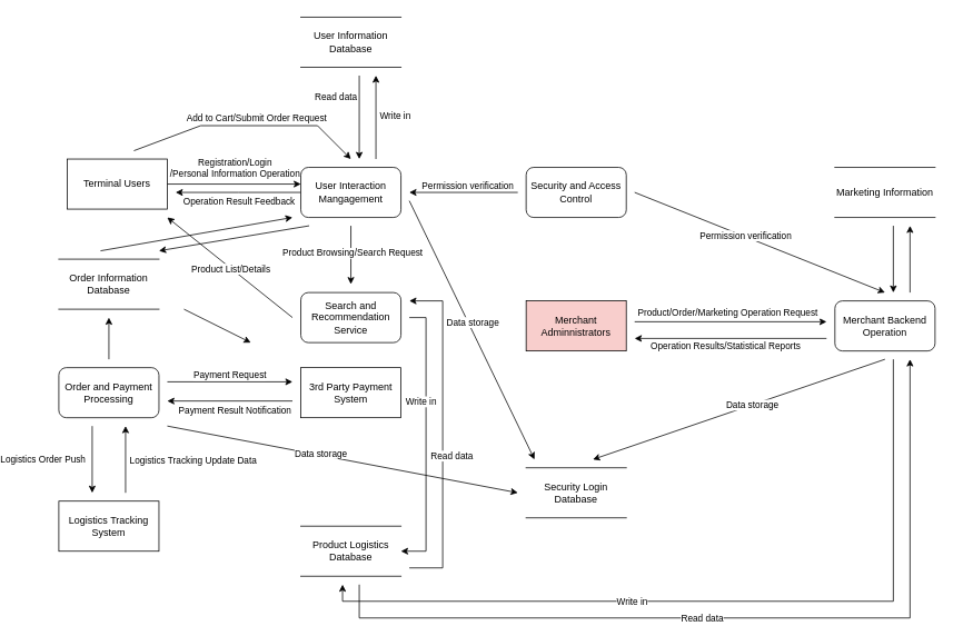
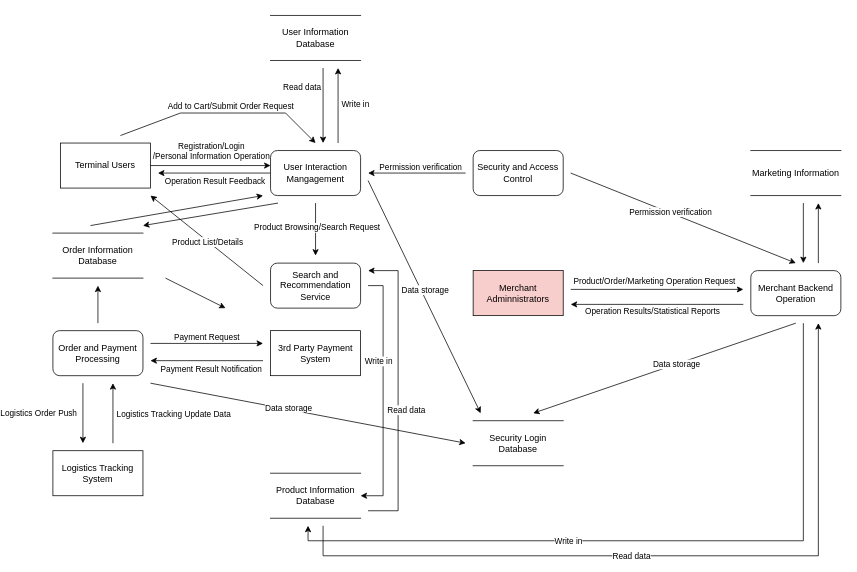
  <mxCell id="0" />
  <mxCell id="1" parent="0" />
  <mxCell id="2" value="Terminal Users" style="rounded=0;whiteSpace=wrap;html=1;" vertex="1" parent="1"><mxGeometry x="30" y="190" width="120" height="60" as="geometry" /></mxCell>
  <mxCell id="3" value="Merchant Adminnistrators" style="rounded=0;whiteSpace=wrap;html=1;fillColor=#f8cecc;" vertex="1" parent="1"><mxGeometry x="580" y="360" width="120" height="60" as="geometry" /></mxCell>
  <mxCell id="4" value="3rd Party Payment System" style="rounded=0;whiteSpace=wrap;html=1;" vertex="1" parent="1"><mxGeometry x="310" y="440" width="120" height="60" as="geometry" /></mxCell>
  <mxCell id="5" value="Logistics Tracking System" style="rounded=0;whiteSpace=wrap;html=1;" vertex="1" parent="1"><mxGeometry x="20" y="600" width="120" height="60" as="geometry" /></mxCell>
  <mxCell id="6" style="edgeStyle=orthogonalEdgeStyle;rounded=0;orthogonalLoop=1;jettySize=auto;html=1;" edge="1" parent="1" source="8"><mxGeometry relative="1" as="geometry"><mxPoint x="160" y="230" as="targetPoint" /></mxGeometry></mxCell>
  <mxCell id="7" value="Operation Result Feedback" style="edgeLabel;html=1;align=center;verticalAlign=middle;resizable=0;points=[];" vertex="1" connectable="0" parent="6"><mxGeometry y="4" relative="1" as="geometry"><mxPoint y="6" as="offset" /></mxGeometry></mxCell>
  <mxCell id="8" value="User Interaction Mangagement" style="rounded=1;whiteSpace=wrap;html=1;" vertex="1" parent="1"><mxGeometry x="310" y="200" width="120" height="60" as="geometry" /></mxCell>
  <mxCell id="9" value="Merchant Backend Operation" style="rounded=1;whiteSpace=wrap;html=1;" vertex="1" parent="1"><mxGeometry x="950" y="360" width="120" height="60" as="geometry" /></mxCell>
  <mxCell id="10" value="Search and Recommendation Service" style="rounded=1;whiteSpace=wrap;html=1;" vertex="1" parent="1"><mxGeometry x="310" y="350" width="120" height="60" as="geometry" /></mxCell>
  <mxCell id="11" value="Order and Payment Processing" style="rounded=1;whiteSpace=wrap;html=1;" vertex="1" parent="1"><mxGeometry x="20" y="440" width="120" height="60" as="geometry" /></mxCell>
  <mxCell id="12" value="Security and Access Control" style="rounded=1;whiteSpace=wrap;html=1;" vertex="1" parent="1"><mxGeometry x="580" y="200" width="120" height="60" as="geometry" /></mxCell>
  <mxCell id="13" value="User Information Database" style="shape=partialRectangle;whiteSpace=wrap;html=1;left=0;right=0;fillColor=none;" vertex="1" parent="1"><mxGeometry x="310" y="20" width="120" height="60" as="geometry" /></mxCell>
- <mxCell id="14" value="Product Logistics Database" style="shape=partialRectangle;whiteSpace=wrap;html=1;left=0;right=0;fillColor=none;" vertex="1" parent="1"><mxGeometry x="310" y="630" width="120" height="60" as="geometry" /></mxCell>
+ <mxCell id="14" value="Product Information Database" style="shape=partialRectangle;whiteSpace=wrap;html=1;left=0;right=0;fillColor=none;" vertex="1" parent="1"><mxGeometry x="310" y="630" width="120" height="60" as="geometry" /></mxCell>
  <mxCell id="15" value="Order Information Database" style="shape=partialRectangle;whiteSpace=wrap;html=1;left=0;right=0;fillColor=none;" vertex="1" parent="1"><mxGeometry x="20" y="310" width="120" height="60" as="geometry" /></mxCell>
  <mxCell id="16" value="Marketing Information" style="shape=partialRectangle;whiteSpace=wrap;html=1;left=0;right=0;fillColor=none;" vertex="1" parent="1"><mxGeometry x="950" y="200" width="120" height="60" as="geometry" /></mxCell>
  <mxCell id="17" value="Security Login Database" style="shape=partialRectangle;whiteSpace=wrap;html=1;left=0;right=0;fillColor=none;" vertex="1" parent="1"><mxGeometry x="580" y="560" width="120" height="60" as="geometry" /></mxCell>
  <mxCell id="18" value="" style="endArrow=classic;html=1;rounded=0;exitX=1;exitY=0.5;exitDx=0;exitDy=0;" edge="1" parent="1" source="2"><mxGeometry width="50" height="50" relative="1" as="geometry"><mxPoint x="160" y="220" as="sourcePoint" /><mxPoint x="310" y="220" as="targetPoint" /></mxGeometry></mxCell>
  <mxCell id="19" value="Registration/Login&lt;div&gt;/Personal Information Operation&lt;/div&gt;" style="edgeLabel;html=1;align=center;verticalAlign=middle;resizable=0;points=[];" vertex="1" connectable="0" parent="18"><mxGeometry x="-0.175" y="2" relative="1" as="geometry"><mxPoint x="14" y="-18" as="offset" /></mxGeometry></mxCell>
  <mxCell id="20" value="" style="edgeStyle=none;orthogonalLoop=1;jettySize=auto;html=1;rounded=0;" edge="1" parent="1"><mxGeometry width="80" relative="1" as="geometry"><mxPoint x="370" y="270" as="sourcePoint" /><mxPoint x="370" y="340" as="targetPoint" /><Array as="points" /></mxGeometry></mxCell>
  <mxCell id="21" value="Product Browsing/Search Request" style="edgeLabel;html=1;align=center;verticalAlign=middle;resizable=0;points=[];" vertex="1" connectable="0" parent="20"><mxGeometry x="-0.1" y="1" relative="1" as="geometry"><mxPoint as="offset" /></mxGeometry></mxCell>
  <mxCell id="22" value="" style="edgeStyle=none;orthogonalLoop=1;jettySize=auto;html=1;rounded=0;" edge="1" parent="1"><mxGeometry width="80" relative="1" as="geometry"><mxPoint x="1020" y="270" as="sourcePoint" /><mxPoint x="1020" y="350" as="targetPoint" /><Array as="points" /></mxGeometry></mxCell>
  <mxCell id="23" value="" style="edgeStyle=none;orthogonalLoop=1;jettySize=auto;html=1;rounded=0;" edge="1" parent="1"><mxGeometry width="80" relative="1" as="geometry"><mxPoint x="300" y="380" as="sourcePoint" /><mxPoint x="150" y="260" as="targetPoint" /><Array as="points" /></mxGeometry></mxCell>
  <mxCell id="24" value="Product List/Details" style="edgeLabel;html=1;align=center;verticalAlign=middle;resizable=0;points=[];" vertex="1" connectable="0" parent="23"><mxGeometry x="-0.01" y="1" relative="1" as="geometry"><mxPoint as="offset" /></mxGeometry></mxCell>
  <mxCell id="25" value="" style="edgeStyle=none;orthogonalLoop=1;jettySize=auto;html=1;rounded=0;" edge="1" parent="1"><mxGeometry width="80" relative="1" as="geometry"><mxPoint x="110" y="180" as="sourcePoint" /><mxPoint x="370" y="190" as="targetPoint" /><Array as="points"><mxPoint x="190" y="150" /><mxPoint x="330" y="150" /></Array></mxGeometry></mxCell>
  <mxCell id="26" value="Add to Cart/Submit Order Request" style="edgeLabel;html=1;align=center;verticalAlign=middle;resizable=0;points=[];" vertex="1" connectable="0" parent="25"><mxGeometry x="0.081" y="3" relative="1" as="geometry"><mxPoint y="-7" as="offset" /></mxGeometry></mxCell>
  <mxCell id="27" value="" style="edgeStyle=none;orthogonalLoop=1;jettySize=auto;html=1;rounded=0;" edge="1" parent="1"><mxGeometry width="80" relative="1" as="geometry"><mxPoint x="150" y="457" as="sourcePoint" /><mxPoint x="300" y="457" as="targetPoint" /><Array as="points" /></mxGeometry></mxCell>
  <mxCell id="28" value="Payment Result Notification" style="edgeLabel;html=1;align=center;verticalAlign=middle;resizable=0;points=[];" vertex="1" connectable="0" parent="27"><mxGeometry x="-0.067" y="1" relative="1" as="geometry"><mxPoint x="10" y="34" as="offset" /></mxGeometry></mxCell>
  <mxCell id="29" value="Payment Request" style="edgeLabel;html=1;align=center;verticalAlign=middle;resizable=0;points=[];" vertex="1" connectable="0" parent="27"><mxGeometry x="-0.013" y="1" relative="1" as="geometry"><mxPoint y="-8" as="offset" /></mxGeometry></mxCell>
  <mxCell id="30" value="" style="edgeStyle=none;orthogonalLoop=1;jettySize=auto;html=1;rounded=0;" edge="1" parent="1"><mxGeometry width="80" relative="1" as="geometry"><mxPoint x="300" y="480" as="sourcePoint" /><mxPoint x="150" y="480" as="targetPoint" /><Array as="points" /></mxGeometry></mxCell>
  <mxCell id="31" value="" style="edgeStyle=none;orthogonalLoop=1;jettySize=auto;html=1;rounded=0;" edge="1" parent="1"><mxGeometry width="80" relative="1" as="geometry"><mxPoint x="60" y="510" as="sourcePoint" /><mxPoint x="60" y="590" as="targetPoint" /><Array as="points" /></mxGeometry></mxCell>
  <mxCell id="32" value="Logistics Order Push" style="edgeLabel;html=1;align=center;verticalAlign=middle;resizable=0;points=[];" vertex="1" connectable="0" parent="31"><mxGeometry x="-0.113" y="-2" relative="1" as="geometry"><mxPoint x="-58" y="4" as="offset" /></mxGeometry></mxCell>
  <mxCell id="33" value="" style="edgeStyle=none;orthogonalLoop=1;jettySize=auto;html=1;rounded=0;" edge="1" parent="1"><mxGeometry width="80" relative="1" as="geometry"><mxPoint x="100" y="590" as="sourcePoint" /><mxPoint x="100" y="510" as="targetPoint" /><Array as="points" /></mxGeometry></mxCell>
  <mxCell id="34" value="Logistics Tracking Update Data" style="edgeLabel;html=1;align=center;verticalAlign=middle;resizable=0;points=[];" vertex="1" connectable="0" parent="33"><mxGeometry x="0.087" y="2" relative="1" as="geometry"><mxPoint x="82" y="4" as="offset" /></mxGeometry></mxCell>
  <mxCell id="35" value="" style="edgeStyle=none;orthogonalLoop=1;jettySize=auto;html=1;rounded=0;" edge="1" parent="1"><mxGeometry width="80" relative="1" as="geometry"><mxPoint x="710" y="385" as="sourcePoint" /><mxPoint x="940" y="385" as="targetPoint" /><Array as="points" /></mxGeometry></mxCell>
  <mxCell id="36" value="Product/Order/Marketing Operation Request&amp;nbsp;" style="edgeLabel;html=1;align=center;verticalAlign=middle;resizable=0;points=[];" vertex="1" connectable="0" parent="35"><mxGeometry x="0.143" y="3" relative="1" as="geometry"><mxPoint x="-19" y="-8" as="offset" /></mxGeometry></mxCell>
  <mxCell id="37" value="" style="edgeStyle=none;orthogonalLoop=1;jettySize=auto;html=1;rounded=0;" edge="1" parent="1"><mxGeometry width="80" relative="1" as="geometry"><mxPoint x="940" y="405" as="sourcePoint" /><mxPoint x="710" y="405" as="targetPoint" /><Array as="points" /></mxGeometry></mxCell>
  <mxCell id="38" value="Operation Results/Statistical Reports" style="edgeLabel;html=1;align=center;verticalAlign=middle;resizable=0;points=[];" vertex="1" connectable="0" parent="37"><mxGeometry x="0.035" y="4" relative="1" as="geometry"><mxPoint x="-3" y="4" as="offset" /></mxGeometry></mxCell>
  <mxCell id="39" value="" style="edgeStyle=none;orthogonalLoop=1;jettySize=auto;html=1;rounded=0;" edge="1" parent="1"><mxGeometry width="80" relative="1" as="geometry"><mxPoint x="570" y="230" as="sourcePoint" /><mxPoint x="440" y="230" as="targetPoint" /><Array as="points" /></mxGeometry></mxCell>
  <mxCell id="40" value="Permission verification" style="edgeLabel;html=1;align=center;verticalAlign=middle;resizable=0;points=[];" vertex="1" connectable="0" parent="39"><mxGeometry x="-0.061" y="3" relative="1" as="geometry"><mxPoint y="-12" as="offset" /></mxGeometry></mxCell>
  <mxCell id="41" value="" style="edgeStyle=none;orthogonalLoop=1;jettySize=auto;html=1;rounded=0;" edge="1" parent="1"><mxGeometry width="80" relative="1" as="geometry"><mxPoint x="710" y="230" as="sourcePoint" /><mxPoint x="1010" y="350" as="targetPoint" /><Array as="points" /></mxGeometry></mxCell>
  <mxCell id="42" value="Permission verification" style="edgeLabel;html=1;align=center;verticalAlign=middle;resizable=0;points=[];" vertex="1" connectable="0" parent="41"><mxGeometry x="-0.117" y="2" relative="1" as="geometry"><mxPoint x="-1" as="offset" /></mxGeometry></mxCell>
  <mxCell id="43" value="" style="edgeStyle=none;orthogonalLoop=1;jettySize=auto;html=1;rounded=0;" edge="1" parent="1"><mxGeometry width="80" relative="1" as="geometry"><mxPoint x="440" y="240" as="sourcePoint" /><mxPoint x="590" y="550" as="targetPoint" /><Array as="points" /></mxGeometry></mxCell>
  <mxCell id="44" value="Data storage" style="edgeLabel;html=1;align=center;verticalAlign=middle;resizable=0;points=[];" vertex="1" connectable="0" parent="43"><mxGeometry x="-0.065" y="-1" relative="1" as="geometry"><mxPoint x="6" as="offset" /></mxGeometry></mxCell>
  <mxCell id="45" value="" style="edgeStyle=none;orthogonalLoop=1;jettySize=auto;html=1;rounded=0;" edge="1" parent="1"><mxGeometry width="80" relative="1" as="geometry"><mxPoint x="1010" y="430" as="sourcePoint" /><mxPoint x="660" y="550" as="targetPoint" /><Array as="points" /></mxGeometry></mxCell>
  <mxCell id="46" value="Data storage" style="edgeLabel;html=1;align=center;verticalAlign=middle;resizable=0;points=[];" vertex="1" connectable="0" parent="45"><mxGeometry x="-0.086" relative="1" as="geometry"><mxPoint as="offset" /></mxGeometry></mxCell>
  <mxCell id="47" value="" style="edgeStyle=none;orthogonalLoop=1;jettySize=auto;html=1;rounded=0;" edge="1" parent="1"><mxGeometry width="80" relative="1" as="geometry"><mxPoint x="150" y="510" as="sourcePoint" /><mxPoint x="570" y="590" as="targetPoint" /><Array as="points" /></mxGeometry></mxCell>
  <mxCell id="48" value="Data storage" style="edgeLabel;html=1;align=center;verticalAlign=middle;resizable=0;points=[];" vertex="1" connectable="0" parent="47"><mxGeometry x="-0.131" y="2" relative="1" as="geometry"><mxPoint as="offset" /></mxGeometry></mxCell>
  <mxCell id="49" value="" style="edgeStyle=none;orthogonalLoop=1;jettySize=auto;html=1;rounded=0;" edge="1" parent="1"><mxGeometry width="80" relative="1" as="geometry"><mxPoint x="380" y="90" as="sourcePoint" /><mxPoint x="380" y="190" as="targetPoint" /><Array as="points" /></mxGeometry></mxCell>
  <mxCell id="50" value="Read data" style="edgeLabel;html=1;align=center;verticalAlign=middle;resizable=0;points=[];" vertex="1" connectable="0" parent="49"><mxGeometry x="-0.13" y="-3" relative="1" as="geometry"><mxPoint x="-26" y="-19" as="offset" /></mxGeometry></mxCell>
  <mxCell id="51" value="" style="edgeStyle=none;orthogonalLoop=1;jettySize=auto;html=1;rounded=0;" edge="1" parent="1"><mxGeometry width="80" relative="1" as="geometry"><mxPoint x="400" y="190" as="sourcePoint" /><mxPoint x="400" y="90" as="targetPoint" /><Array as="points" /></mxGeometry></mxCell>
  <mxCell id="52" value="Write in" style="edgeLabel;html=1;align=center;verticalAlign=middle;resizable=0;points=[];" vertex="1" connectable="0" parent="51"><mxGeometry x="0.05" y="-3" relative="1" as="geometry"><mxPoint x="19" y="1" as="offset" /></mxGeometry></mxCell>
  <mxCell id="53" value="" style="edgeStyle=none;orthogonalLoop=1;jettySize=auto;html=1;rounded=0;entryX=1;entryY=0.5;entryDx=0;entryDy=0;" edge="1" parent="1" target="14"><mxGeometry width="80" relative="1" as="geometry"><mxPoint x="440" y="380" as="sourcePoint" /><mxPoint x="450" y="660" as="targetPoint" /><Array as="points"><mxPoint x="460" y="380" /><mxPoint x="460" y="660" /></Array></mxGeometry></mxCell>
  <mxCell id="54" value="Write in" style="edgeLabel;html=1;align=center;verticalAlign=middle;resizable=0;points=[];" vertex="1" connectable="0" parent="53"><mxGeometry x="-0.094" y="1" relative="1" as="geometry"><mxPoint x="-8" y="-29" as="offset" /></mxGeometry></mxCell>
  <mxCell id="55" value="" style="edgeStyle=none;orthogonalLoop=1;jettySize=auto;html=1;rounded=0;" edge="1" parent="1"><mxGeometry width="80" relative="1" as="geometry"><mxPoint x="440" y="680" as="sourcePoint" /><mxPoint x="440" y="360" as="targetPoint" /><Array as="points"><mxPoint x="480" y="680" /><mxPoint x="480" y="360" /></Array></mxGeometry></mxCell>
  <mxCell id="56" value="Read data" style="edgeLabel;html=1;align=center;verticalAlign=middle;resizable=0;points=[];" vertex="1" connectable="0" parent="55"><mxGeometry x="0.147" y="2" relative="1" as="geometry"><mxPoint x="12" y="54" as="offset" /></mxGeometry></mxCell>
  <mxCell id="57" value="" style="edgeStyle=none;orthogonalLoop=1;jettySize=auto;html=1;rounded=0;" edge="1" parent="1"><mxGeometry width="80" relative="1" as="geometry"><mxPoint x="1020" y="430" as="sourcePoint" /><mxPoint x="360" y="700" as="targetPoint" /><Array as="points"><mxPoint x="1020" y="720" /><mxPoint x="360" y="720" /></Array></mxGeometry></mxCell>
  <mxCell id="58" value="Write in&lt;span style=&quot;color: rgba(0, 0, 0, 0); font-family: monospace; font-size: 0px; text-align: start; background-color: rgb(236, 236, 236);&quot;&gt;%3CmxGraphModel%3E%3Croot%3E%3CmxCell%20id%3D%220%22%2F%3E%3CmxCell%20id%3D%221%22%20parent%3D%220%22%2F%3E%3CmxCell%20id%3D%222%22%20value%3D%22%22%20style%3D%22edgeStyle%3Dnone%3BorthogonalLoop%3D1%3BjettySize%3Dauto%3Bhtml%3D1%3Brounded%3D0%3B%22%20edge%3D%221%22%20parent%3D%221%22%3E%3CmxGeometry%20width%3D%2280%22%20relative%3D%221%22%20as%3D%22geometry%22%3E%3CmxPoint%20x%3D%22100%22%20y%3D%22160%22%20as%3D%22sourcePoint%22%2F%3E%3CmxPoint%20x%3D%22180%22%20y%3D%22200%22%20as%3D%22targetPoint%22%2F%3E%3CArray%20as%3D%22points%22%2F%3E%3C%2FmxGeometry%3E%3C%2FmxCell%3E%3C%2Froot%3E%3C%2FmxGraphModel%3E&lt;/span&gt;" style="edgeLabel;html=1;align=center;verticalAlign=middle;resizable=0;points=[];" vertex="1" connectable="0" parent="57"><mxGeometry x="0.245" relative="1" as="geometry"><mxPoint as="offset" /></mxGeometry></mxCell>
  <mxCell id="59" value="" style="edgeStyle=none;orthogonalLoop=1;jettySize=auto;html=1;rounded=0;" edge="1" parent="1"><mxGeometry width="80" relative="1" as="geometry"><mxPoint x="380" y="700" as="sourcePoint" /><mxPoint x="1040" y="430" as="targetPoint" /><Array as="points"><mxPoint x="380" y="740" /><mxPoint x="1040" y="740" /></Array></mxGeometry></mxCell>
  <mxCell id="60" value="Read data" style="edgeLabel;html=1;align=center;verticalAlign=middle;resizable=0;points=[];" vertex="1" connectable="0" parent="59"><mxGeometry x="-0.109" y="1" relative="1" as="geometry"><mxPoint y="1" as="offset" /></mxGeometry></mxCell>
  <mxCell id="61" value="" style="edgeStyle=none;orthogonalLoop=1;jettySize=auto;html=1;rounded=0;" edge="1" parent="1"><mxGeometry width="80" relative="1" as="geometry"><mxPoint x="170" y="370" as="sourcePoint" /><mxPoint x="250" y="410" as="targetPoint" /><Array as="points" /></mxGeometry></mxCell>
  <mxCell id="62" value="" style="edgeStyle=none;orthogonalLoop=1;jettySize=auto;html=1;rounded=0;" edge="1" parent="1"><mxGeometry width="80" relative="1" as="geometry"><mxPoint x="80" y="430" as="sourcePoint" /><mxPoint x="80" y="380" as="targetPoint" /><Array as="points" /></mxGeometry></mxCell>
  <mxCell id="63" value="" style="edgeStyle=none;orthogonalLoop=1;jettySize=auto;html=1;rounded=0;" edge="1" parent="1"><mxGeometry width="80" relative="1" as="geometry"><mxPoint x="70" y="300" as="sourcePoint" /><mxPoint x="300" y="260" as="targetPoint" /><Array as="points" /></mxGeometry></mxCell>
  <mxCell id="64" value="" style="edgeStyle=none;orthogonalLoop=1;jettySize=auto;html=1;rounded=0;" edge="1" parent="1"><mxGeometry width="80" relative="1" as="geometry"><mxPoint x="320" y="270" as="sourcePoint" /><mxPoint x="140" y="300" as="targetPoint" /><Array as="points" /></mxGeometry></mxCell>
  <mxCell id="65" value="" style="edgeStyle=none;orthogonalLoop=1;jettySize=auto;html=1;rounded=0;" edge="1" parent="1"><mxGeometry width="80" relative="1" as="geometry"><mxPoint x="1040" y="350" as="sourcePoint" /><mxPoint x="1040" y="270" as="targetPoint" /><Array as="points" /></mxGeometry></mxCell>
